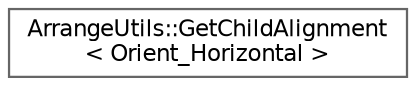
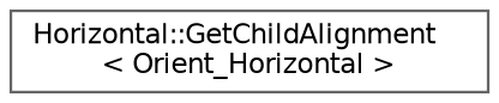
  digraph {
    rankdir=LR
-   n1 [color=grey40 fillcolor=white fontname=Helvetica fontsize=10 height=0.2 label="ArrangeUtils::GetChildAlignment\l\< Orient_Horizontal \>" shape=box style=filled width=0.4]
+   n1 [color=grey40 fillcolor=white fontname=Helvetica fontsize=10 height=0.2 label="Horizontal::GetChildAlignment\l\< Orient_Horizontal \>" shape=box style=filled width=0.4]
  }
